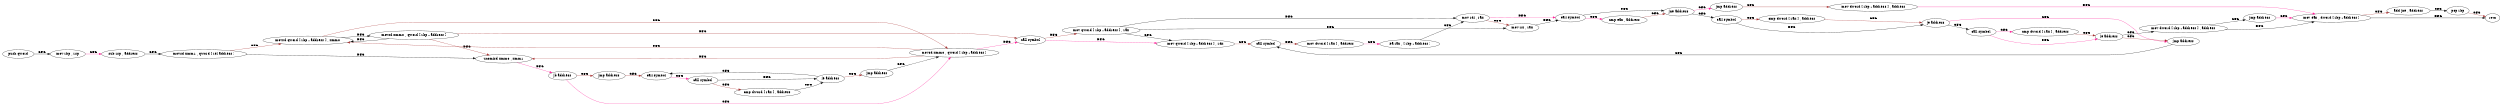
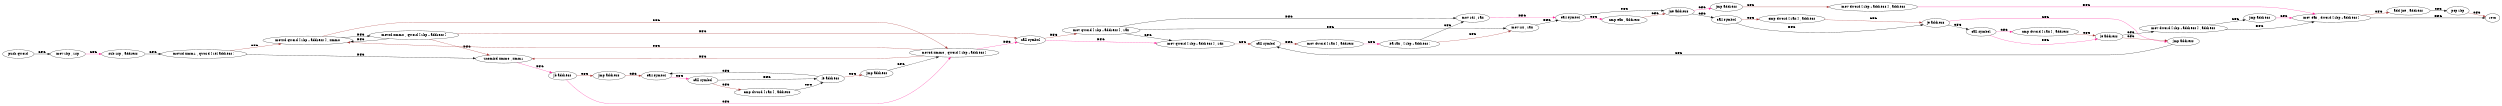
  digraph {
    rankdir=LR
    edge [color=black]
    n1 [label="push qword"]
    n2 [label="mov rbp , rsp"]
    n3 [label="sub rsp , address"]
    n4 [label="movsd xmm1 , qword [ rel address ]"]
    n5 [label="movsd qword [ rbp - address ] , xmm0"]
    n6 [label="ucomisd xmm0 , xmm1"]
    n7 [label="movsd xmm0 , qword [ rbp - address ]"]
    n8 [label="movsd xmm0 , qword [ rbp - address ]"]
    n9 [label="jb address"]
    n10 [label="call symbol"]
    n11 [label="mov qword [ rbp - address ] , rax"]
    n12 [label="mov qword [ rbp - address ] , rdx"]
    n13 [label="jmp address"]
    n14 [label="call symbol"]
    n15 [label="call symbol"]
    n16 [label="mov rdi , rax"]
    n17 [label="mov rsi , rax"]
    n18 [label="call symbol"]
    n19 [label="call symbol"]
    n20 [label="mov dword [ rax ] , address"]
    n21 [label="lea rax , [ rbp - address ]"]
    n22 [label="cmp dword [ rax ] , address"]
    n23 [label="je address"]
    n24 [label="call symbol"]
    n25 [label="cmp dword [ rax ] , address"]
    n26 [label="je address"]
    n27 [label="jmp address"]
    n28 [label="call symbol"]
    n29 [label="cmp dword [ rax ] , address"]
    n30 [label="je address"]
    n31 [label="mov dword [ rbp - address ] , address"]
    n32 [label="jmp address"]
    n33 [label="mov dword [ rbp - address ] , address"]
    n34 [label="mov eax , dword [ rbp - address ]"]
    n35 [label="add jne , address"]
    n36 [label=retn]
    n37 [label="jmp address"]
    n38 [label="jmp address"]
    n39 [label="pop rbp"]
    n40 [label="cmp eax , address"]
    n41 [label="jne address"]
    n1 -> n2 [label=CFG]
    n2 -> n3 [color=deeppink label=CFG]
    n3 -> n4 [label=CFG]
    n4 -> n5 [color=brown label=CFG]
    n4 -> n6 [label=DFG]
    n5 -> n7 [label=DFG]
    n5 -> n8 [color=brown label=DFG]
    n6 -> n9 [color=deeppink label=DFG]
    n7 -> n5 [label=DFG]
    n7 -> n6 [color=brown label=DFG]
    n7 -> n10 [color=brown label=DFG]
    n8 -> n5 [color=brown label=DFG]
    n8 -> n6 [color=brown label=DFG]
    n8 -> n10 [color=deeppink label=DFG]
    n9 -> n8 [color=deeppink label=CFG]
    n9 -> n13 [color=brown label=CFG]
    n10 -> n11 [color=brown label=DFG]
    n10 -> n12 [color=deeppink label=DFG]
    n11 -> n12 [label=CFG]
    n11 -> n16 [label=DFG]
    n11 -> n17 [label=DFG]
    n12 -> n18 [color=brown label=CFG]
    n13 -> n14 [color=brown label=CFG]
    n14 -> n15 [color=deeppink label=CFG]
    n15 -> n22 [color=brown label=CFG]
    n15 -> n23 [label=DFG]
-   n16 -> n17 [color=brown label=CFG]
+   n21 -> n17 [color=brown label=CFG]
    n16 -> n19 [color=deeppink label=DFG]
    n17 -> n19 [label=DFG]
    n18 -> n20 [color=brown label=DFG]
    n19 -> n40 [color=deeppink label=CFG]
    n19 -> n41 [label=DFG]
    n20 -> n21 [color=deeppink label=CFG]
    n21 -> n16 [label=CFG]
    n22 -> n23 [label=CFG]
    n23 -> n14 [label=CFG]
    n23 -> n37 [color=brown label=CFG]
    n24 -> n25 [color=brown label=CFG]
    n24 -> n26 [label=DFG]
    n25 -> n26 [color=brown label=CFG]
    n26 -> n27 [color=deeppink label=CFG]
    n26 -> n28 [label=CFG]
    n27 -> n18 [label=CFG]
    n28 -> n29 [color=deeppink label=CFG]
    n28 -> n30 [color=deeppink label=DFG]
    n29 -> n30 [color=brown label=CFG]
    n30 -> n27 [color=brown label=CFG]
    n30 -> n31 [label=CFG]
    n31 -> n34 [label=DFG]
    n31 -> n38 [label=CFG]
    n32 -> n33 [color=brown label=CFG]
    n33 -> n34 [color=deeppink label=DFG]
    n34 -> n35 [color=brown label=CFG]
    n34 -> n36 [label=DFG]
    n35 -> n39 [label=CFG]
    n37 -> n8 [label=CFG]
    n38 -> n34 [color=deeppink label=CFG]
    n39 -> n36 [color=brown label=CFG]
    n40 -> n41 [color=brown label=CFG]
    n41 -> n24 [label=CFG]
    n41 -> n32 [color=deeppink label=CFG]
  }
